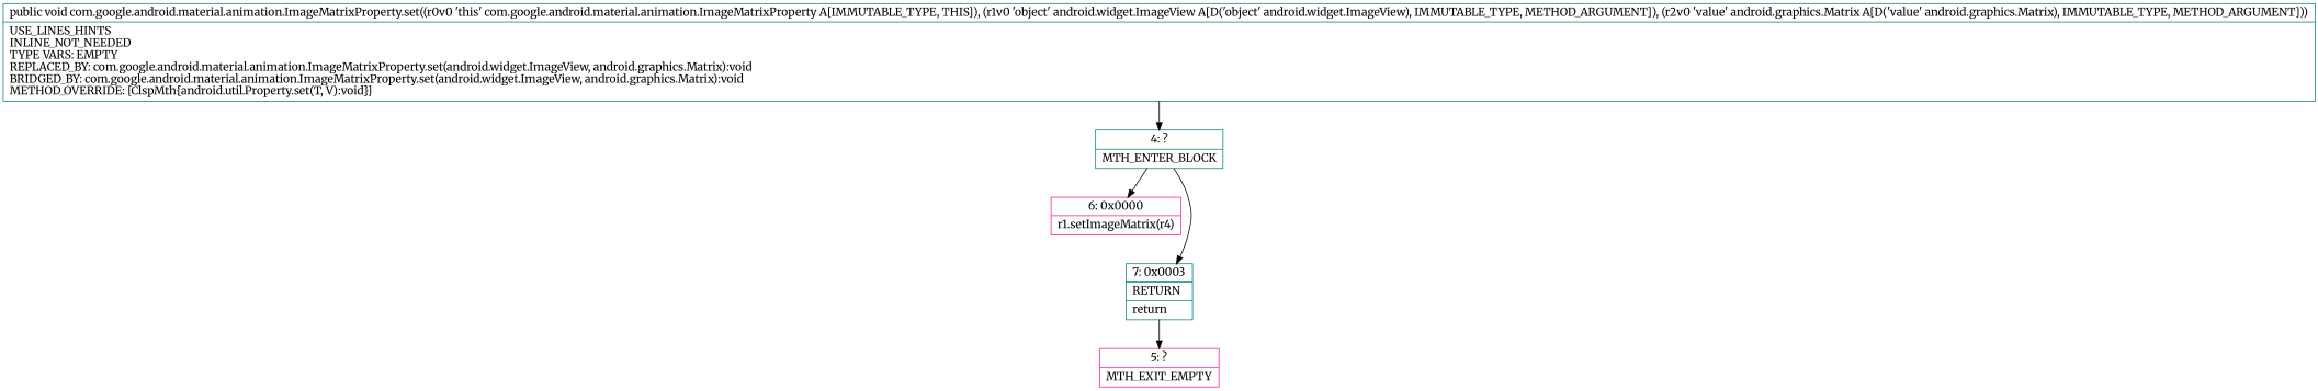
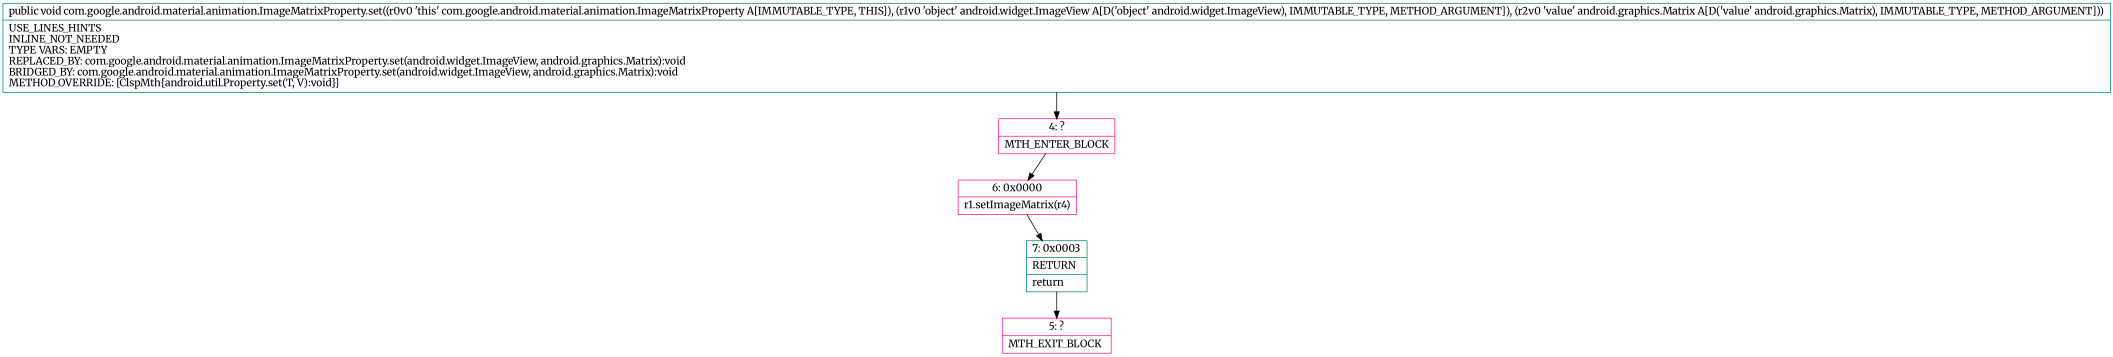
  digraph {
    fontname=Merriweather
    node [color=teal fontname=Merriweather shape=record]
    edge [fontname=Merriweather]
-   n1 [label="{4\:\ ?|MTH_ENTER_BLOCK\l}"]
+   n1 [color=deeppink label="{4\:\ ?|MTH_ENTER_BLOCK\l}"]
    n2 [color=deeppink label="{6\:\ 0x0000|r1.setImageMatrix(r4)\l}"]
    n3 [label="{7\:\ 0x0003|RETURN\l|return\l}"]
-   n4 [color=deeppink label="{5\:\ ?|MTH_EXIT_EMPTY\l}"]
+   n4 [color=deeppink label="{5\:\ ?|MTH_EXIT_BLOCK\l}"]
    n5 [label="{public void com.google.android.material.animation.ImageMatrixProperty.set((r0v0 'this' com.google.android.material.animation.ImageMatrixProperty A[IMMUTABLE_TYPE, THIS]), (r1v0 'object' android.widget.ImageView A[D('object' android.widget.ImageView), IMMUTABLE_TYPE, METHOD_ARGUMENT]), (r2v0 'value' android.graphics.Matrix A[D('value' android.graphics.Matrix), IMMUTABLE_TYPE, METHOD_ARGUMENT]))  | USE_LINES_HINTS\lINLINE_NOT_NEEDED\lTYPE_VARS: EMPTY\lREPLACED_BY: com.google.android.material.animation.ImageMatrixProperty.set(android.widget.ImageView, android.graphics.Matrix):void\lBRIDGED_BY: com.google.android.material.animation.ImageMatrixProperty.set(android.widget.ImageView, android.graphics.Matrix):void\lMETHOD_OVERRIDE: [ClspMth\{android.util.Property.set(T, V):void\}]\l}"]
    n1 -> n2
-   n1 -> n3
+   n2 -> n3
    n3 -> n4
    n5 -> n1
  }
